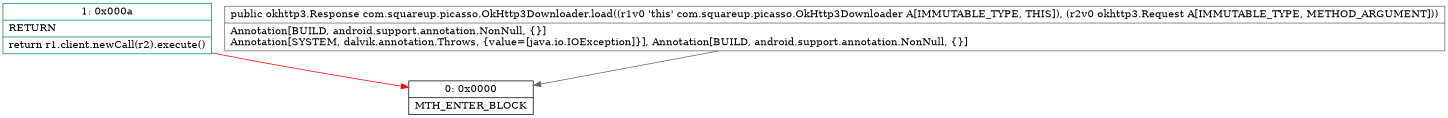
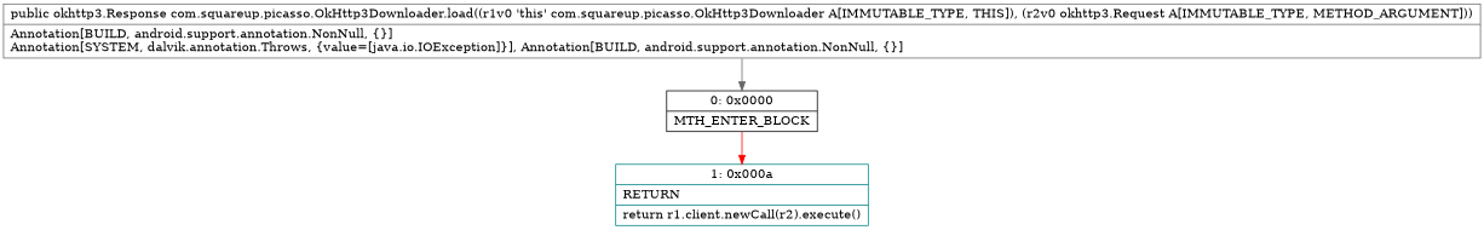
  digraph {
    node [shape=record]
    n1 [label="{0\:\ 0x0000|MTH_ENTER_BLOCK\l}" color=black]
    n2 [label="{1\:\ 0x000a|RETURN\l|return r1.client.newCall(r2).execute()\l}" color=teal]
    n3 [label="{public okhttp3.Response com.squareup.picasso.OkHttp3Downloader.load((r1v0 'this' com.squareup.picasso.OkHttp3Downloader A[IMMUTABLE_TYPE, THIS]), (r2v0 okhttp3.Request A[IMMUTABLE_TYPE, METHOD_ARGUMENT]))  | Annotation[BUILD, android.support.annotation.NonNull, \{\}]\lAnnotation[SYSTEM, dalvik.annotation.Throws, \{value=[java.io.IOException]\}], Annotation[BUILD, android.support.annotation.NonNull, \{\}]\l}" color=gray40]
-   n2 -> n1 [color=red]
+   n1 -> n2 [color=red]
    n3 -> n1 [color=gray40]
  }
